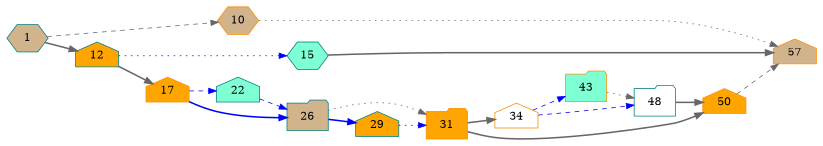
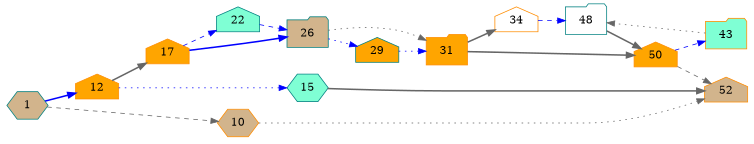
  strict digraph {
    rankdir=LR
    node [color=teal fillcolor=orange shape=house style=filled]
    edge [color=gray40 style=bold]
    1 [entry=true fillcolor=tan shape=hexagon]
    10 [color=darkorange fillcolor=tan shape=hexagon]
-   12
-   52 [color=darkorange fillcolor=tan label=57]
+   12 [color=darkorange]
+   52 [color=darkorange fillcolor=tan]
    15 [fillcolor=aquamarine shape=hexagon]
    17 [color=darkorange]
    22 [fillcolor=aquamarine]
    26 [fillcolor=tan shape=folder]
    31 [color=darkorange shape=folder]
    29
    34 [color=darkorange fillcolor=white]
    50 [color=darkorange]
    43 [color=darkorange fillcolor=aquamarine shape=folder]
    48 [fillcolor=white shape=folder]
    1 -> 10 [cond=true style=dashed]
-   1 -> 12 [cond=false]
+   1 -> 12 [color=blue cond=false]
    10 -> 52 [style=dotted]
    12 -> 15 [color=blue cond=true style=dotted]
    12 -> 17 [cond=false]
    15 -> 52
    17 -> 22 [color=blue cond=true style=dashed]
    17 -> 26 [color=blue cond=false]
    22 -> 26 [color=blue style=dashed]
    26 -> 31 [cond=true style=dotted]
-   26 -> 29 [color=blue cond=false]
+   26 -> 29 [color=blue cond=false style=dotted]
    31 -> 34 [cond=true]
    31 -> 50 [cond=false]
    29 -> 31 [color=blue style=dotted]
-   34 -> 43 [color=blue cond=true style=dashed]
+   50 -> 43 [color=blue cond=true style=dashed]
    34 -> 48 [color=blue cond=false style=dashed]
    50 -> 52 [style=dashed]
    43 -> 48 [style=dotted]
    48 -> 50
  }
